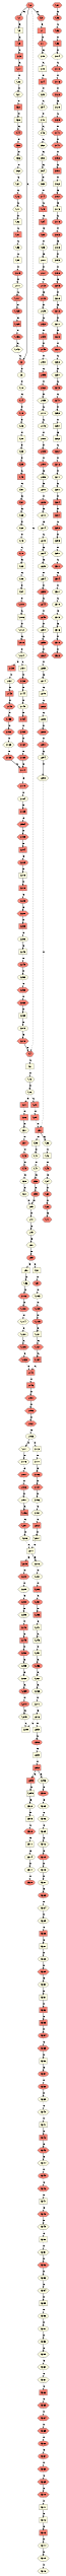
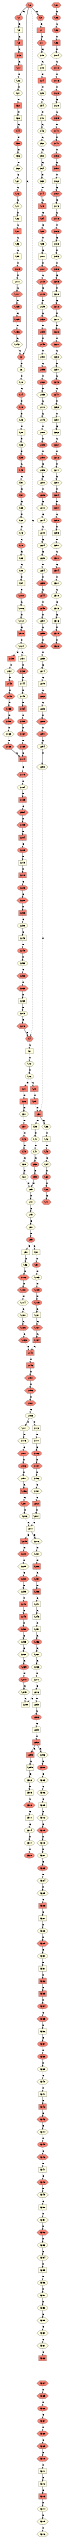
  strict digraph {
    node [fillcolor=salmon shape=ellipse style=filled]
    edge [style=bold]
    S0 [shape=hexagon]
    S1
    S2 [shape=hexagon]
    S3 [shape=hexagon]
    S4 [shape=hexagon]
    S5 [fillcolor=lightyellow shape=folder]
    S6 [fillcolor=lightyellow]
    S7 [shape=folder]
    S8 [fillcolor=lightyellow shape=folder]
    S9 [shape=folder]
    S10 [fillcolor=lightyellow]
    S11 [shape=hexagon]
    S12 [fillcolor=lightyellow shape=hexagon]
    S13 [shape=folder]
    S14
    S15 [fillcolor=lightyellow shape=hexagon]
    S16 [fillcolor=lightyellow]
    S17 [shape=folder]
    S18 [shape=hexagon]
    S19 [fillcolor=lightyellow shape=folder]
    S20 [shape=folder]
    S21 [shape=folder]
    S22 [fillcolor=lightyellow]
    S23 [fillcolor=lightyellow]
    S24 [shape=folder]
    S25 [shape=folder]
    S26 [shape=folder]
    S27 [fillcolor=lightyellow shape=hexagon]
    S28 [fillcolor=lightyellow shape=folder]
    S29 [fillcolor=lightyellow]
    S30 [shape=folder]
    S31 [fillcolor=lightyellow shape=hexagon]
    S32 [shape=folder]
    S33 [fillcolor=lightyellow]
    S34 [fillcolor=lightyellow shape=hexagon]
    S35 [fillcolor=lightyellow shape=folder]
    S36 [fillcolor=lightyellow shape=hexagon]
    S37 [shape=hexagon]
    S38 [fillcolor=lightyellow shape=folder]
    S39
    S40 [fillcolor=lightyellow shape=folder]
    S41 [fillcolor=lightyellow]
    S42 [fillcolor=lightyellow shape=folder]
    S43
    S44
    S45 [shape=folder]
    S46 [fillcolor=lightyellow]
    S47 [fillcolor=lightyellow]
    S48
    S49
    S50
    S51 [fillcolor=lightyellow]
    S52 [fillcolor=lightyellow shape=hexagon]
    S53
    S54 [fillcolor=lightyellow shape=hexagon]
    S55 [fillcolor=lightyellow]
    S56 [fillcolor=lightyellow]
    S57
    S58 [fillcolor=lightyellow]
    S59
    S60
    S61 [fillcolor=lightyellow]
    S62 [fillcolor=lightyellow shape=hexagon]
    S63 [fillcolor=lightyellow]
    S64 [fillcolor=lightyellow]
    S65 [fillcolor=lightyellow]
    S66
    S67 [fillcolor=lightyellow]
    S68 [fillcolor=lightyellow shape=hexagon]
    S69 [fillcolor=lightyellow]
    S70 [fillcolor=lightyellow shape=hexagon]
    S71 [shape=hexagon]
    S72
    S73 [fillcolor=lightyellow]
    S74
    S75 [fillcolor=lightyellow shape=hexagon]
    S77 [fillcolor=lightyellow shape=hexagon]
    S78
    S79 [shape=folder]
    S80 [fillcolor=lightyellow shape=hexagon]
    S82 [fillcolor=lightyellow shape=folder]
    S83 [fillcolor=lightyellow shape=folder]
    S84 [shape=folder]
    S85
    S81 [shape=hexagon]
    S86
    S87 [shape=folder]
    S88 [fillcolor=lightyellow]
    S89
    S90 [fillcolor=lightyellow shape=folder]
    S91 [fillcolor=lightyellow shape=folder]
    S92
    S93 [fillcolor=lightyellow]
    S94 [fillcolor=lightyellow shape=folder]
    S95 [fillcolor=lightyellow]
    S96 [fillcolor=lightyellow]
    S97
    S98 [shape=folder]
    S99 [fillcolor=lightyellow shape=folder]
    S100
    S101 [fillcolor=lightyellow shape=folder]
    S102 [shape=hexagon]
    S103 [fillcolor=lightyellow]
    S104 [fillcolor=lightyellow shape=hexagon]
    S105
    S106 [fillcolor=lightyellow shape=folder]
    S107 [shape=hexagon]
    S108 [shape=hexagon]
    S109
    S110 [shape=hexagon]
    S111 [fillcolor=lightyellow]
    S112 [fillcolor=lightyellow shape=hexagon]
    S113 [shape=hexagon]
    S114 [fillcolor=lightyellow shape=hexagon]
    S115
    S116
    S117 [shape=hexagon]
    n118 [label=S918 shape=folder]
    S119
    S120 [fillcolor=lightyellow]
    S121 [fillcolor=lightyellow shape=folder]
    S122
    S123
    S124 [fillcolor=lightyellow shape=hexagon]
    S125 [fillcolor=lightyellow]
    S126 [shape=hexagon]
    S127 [shape=hexagon]
    S128 [fillcolor=lightyellow shape=folder]
    S129 [shape=folder]
    S130 [shape=folder]
    S131 [fillcolor=lightyellow shape=folder]
    S132
    S133 [shape=hexagon]
    S134 [shape=folder]
    S135 [shape=hexagon]
    S136 [shape=hexagon]
    S137 [fillcolor=lightyellow]
    S138 [shape=hexagon]
    S139 [shape=folder]
    S140 [shape=folder]
    S141 [shape=hexagon]
    S142 [fillcolor=lightyellow shape=hexagon]
    S143 [shape=folder]
    S144 [fillcolor=lightyellow shape=folder]
    S145
    S146 [shape=folder]
    S147 [shape=hexagon]
    S148 [shape=hexagon]
    S149 [fillcolor=lightyellow]
    S150 [fillcolor=lightyellow shape=folder]
    S151 [shape=hexagon]
    S152
    S153
    S154 [shape=folder]
    S155 [shape=folder]
    S156 [shape=hexagon]
    S157 [shape=folder]
    S158 [shape=hexagon]
    S159
    S160
    S161 [shape=hexagon]
    S162 [fillcolor=lightyellow shape=folder]
    S163 [fillcolor=lightyellow shape=hexagon]
    S164
    S165 [fillcolor=lightyellow shape=hexagon]
    S166 [fillcolor=lightyellow]
    S167 [shape=hexagon]
    S168 [shape=hexagon]
    S169 [shape=hexagon]
    S170 [fillcolor=lightyellow]
    S171 [fillcolor=lightyellow shape=hexagon]
    S172 [fillcolor=lightyellow shape=folder]
    S173 [fillcolor=lightyellow shape=folder]
    S174 [shape=folder]
    S175 [fillcolor=lightyellow]
    S176 [fillcolor=lightyellow shape=hexagon]
    S177 [fillcolor=lightyellow shape=folder]
    S178
    S179 [shape=hexagon]
    S180 [fillcolor=lightyellow]
    S181 [shape=hexagon]
    S182
    S183
    S184 [fillcolor=lightyellow]
    S185
    S186
    S187 [shape=hexagon]
    S188 [fillcolor=lightyellow shape=folder]
    S189 [shape=folder]
    S190 [shape=hexagon]
    S191 [fillcolor=lightyellow shape=hexagon]
    S192 [fillcolor=lightyellow]
    S193 [fillcolor=lightyellow]
    n194 [label=S594 shape=hexagon]
    S195 [fillcolor=lightyellow shape=hexagon]
    S196 [shape=folder]
    S197 [fillcolor=lightyellow shape=hexagon]
    S198 [shape=hexagon]
    S199 [shape=hexagon]
    S200 [fillcolor=lightyellow]
    S201 [shape=hexagon]
    S202 [shape=folder]
    S203 [shape=hexagon]
    S204 [shape=folder]
    S205 [shape=hexagon]
    S206 [fillcolor=lightyellow]
    S207 [fillcolor=lightyellow shape=folder]
    S208 [fillcolor=lightyellow shape=folder]
    S209
    S210 [fillcolor=lightyellow shape=hexagon]
    S211 [fillcolor=lightyellow shape=folder]
    S212 [shape=hexagon]
    S213 [fillcolor=lightyellow shape=folder]
    S214 [fillcolor=lightyellow]
    S215 [shape=folder]
    S216 [fillcolor=lightyellow shape=hexagon]
    S217 [fillcolor=lightyellow shape=hexagon]
    S218 [shape=folder]
    S219 [fillcolor=lightyellow shape=folder]
    S220 [shape=hexagon]
    S221 [fillcolor=lightyellow]
    S222 [shape=folder]
    S223
    S224 [fillcolor=lightyellow]
    S225 [fillcolor=lightyellow shape=hexagon]
    S226 [shape=folder]
    S227 [shape=hexagon]
    S228 [shape=hexagon]
    S229 [fillcolor=lightyellow]
    S230 [shape=hexagon]
    S231
    S232 [fillcolor=lightyellow shape=hexagon]
    S233 [shape=folder]
    S234 [fillcolor=lightyellow]
    S235 [fillcolor=lightyellow shape=hexagon]
    S236 [shape=folder]
    S237 [fillcolor=lightyellow shape=hexagon]
    S238 [fillcolor=lightyellow]
    S239 [shape=hexagon]
    S240 [shape=folder]
    S241 [fillcolor=lightyellow shape=folder]
    S242
    S243 [fillcolor=lightyellow shape=folder]
    S244
    S245 [shape=folder]
    S246 [fillcolor=lightyellow shape=folder]
    S247
    S248
    S249
    S250 [shape=hexagon]
    S251 [fillcolor=lightyellow shape=folder]
    S252 [fillcolor=lightyellow]
    S253 [fillcolor=lightyellow]
    S254 [fillcolor=lightyellow shape=hexagon]
    S255 [fillcolor=lightyellow shape=hexagon]
    S256
    S257 [fillcolor=lightyellow shape=folder]
    S258 [shape=hexagon]
    S259
    S260 [fillcolor=lightyellow shape=hexagon]
    S261 [fillcolor=lightyellow]
    S262 [fillcolor=lightyellow shape=folder]
    S263 [shape=hexagon]
    S264 [shape=hexagon]
    S265
    S266 [fillcolor=lightyellow]
    S267
    S268 [fillcolor=lightyellow shape=folder]
    S269 [fillcolor=lightyellow]
    S270
    S271 [fillcolor=lightyellow]
    S272
    S273 [fillcolor=lightyellow]
    S274 [fillcolor=lightyellow]
    S275 [fillcolor=lightyellow shape=hexagon]
    S276 [fillcolor=lightyellow shape=folder]
    S277 [fillcolor=lightyellow]
    S278 [shape=hexagon]
    S279 [fillcolor=lightyellow shape=folder]
    S280 [fillcolor=lightyellow shape=folder]
    S283 [fillcolor=lightyellow shape=folder]
    S281 [fillcolor=lightyellow shape=hexagon]
    S282 [shape=folder]
    S284 [shape=folder]
    S285 [fillcolor=lightyellow shape=folder]
    S286
    S287 [shape=folder]
    S288 [shape=hexagon]
    S289 [fillcolor=lightyellow shape=folder]
    S290
    S291 [shape=hexagon]
    S292 [shape=folder]
    S293 [fillcolor=lightyellow shape=folder]
    S294 [fillcolor=lightyellow]
    S295 [shape=folder]
    S296 [fillcolor=lightyellow shape=hexagon]
    S297 [fillcolor=lightyellow shape=hexagon]
    S298 [fillcolor=lightyellow shape=hexagon]
    S299 [fillcolor=lightyellow shape=folder]
    S300
    S301 [shape=hexagon]
    S302 [fillcolor=lightyellow]
    S303 [fillcolor=lightyellow shape=hexagon]
    S304 [shape=folder]
    S305 [fillcolor=lightyellow shape=folder]
    S306 [fillcolor=lightyellow shape=hexagon]
    S307 [fillcolor=lightyellow]
    S308 [shape=hexagon]
    S309 [fillcolor=lightyellow shape=folder]
    S310 [fillcolor=lightyellow]
    S311 [fillcolor=lightyellow shape=folder]
    S312 [fillcolor=lightyellow shape=hexagon]
    S313 [fillcolor=lightyellow shape=hexagon]
    S314 [fillcolor=lightyellow]
    S315 [shape=hexagon]
    S316 [fillcolor=lightyellow shape=folder]
    S317 [fillcolor=lightyellow]
    S318 [fillcolor=lightyellow shape=hexagon]
    S319 [shape=hexagon]
    S320
    S321 [fillcolor=lightyellow]
    S322 [shape=hexagon]
    S323
    S324 [fillcolor=lightyellow shape=hexagon]
    S325 [fillcolor=lightyellow shape=hexagon]
    S326 [shape=folder]
    S327 [fillcolor=lightyellow shape=folder]
    S328 [fillcolor=lightyellow]
    S329 [shape=hexagon]
    S330 [fillcolor=lightyellow]
    S331 [fillcolor=lightyellow shape=folder]
    S332 [shape=folder]
    S333 [shape=folder]
    S334
    S335 [shape=hexagon]
    S336 [fillcolor=lightyellow shape=folder]
    S337
    S338
    S339 [fillcolor=lightyellow]
    S340 [fillcolor=lightyellow shape=hexagon]
    S341 [fillcolor=lightyellow shape=folder]
    S342 [shape=folder]
    S343 [shape=hexagon]
    S344 [fillcolor=lightyellow shape=hexagon]
    S345
    S346 [shape=hexagon]
    S347 [fillcolor=lightyellow shape=folder]
    S348 [shape=hexagon]
    S349 [fillcolor=lightyellow shape=hexagon]
    S350 [fillcolor=lightyellow shape=folder]
    S351 [fillcolor=lightyellow shape=hexagon]
    S352 [shape=hexagon]
    S353 [fillcolor=lightyellow]
    S354 [fillcolor=lightyellow shape=hexagon]
    S355 [fillcolor=lightyellow shape=folder]
    S356 [fillcolor=lightyellow]
    S357 [fillcolor=lightyellow]
    S358 [fillcolor=lightyellow]
    S359 [fillcolor=lightyellow shape=hexagon]
    S360 [fillcolor=lightyellow shape=hexagon]
    S361 [fillcolor=lightyellow shape=hexagon]
    S362 [shape=folder]
-   S363 [shape=hexagon]
    S364 [shape=hexagon]
    S365 [shape=hexagon]
    S366
    S367
    S368 [shape=hexagon]
    S369 [shape=hexagon]
    S370 [shape=hexagon]
    S371 [fillcolor=lightyellow shape=folder]
    S372 [fillcolor=lightyellow shape=folder]
    S373 [shape=folder]
    S374 [fillcolor=lightyellow]
    S375 [fillcolor=lightyellow shape=hexagon]
    S376 [fillcolor=lightyellow shape=hexagon]
    S0 -> S1 [label=G]
    S0 -> S2 [label=C]
    S0 -> S3 [label=C]
    S0 -> S4 [label=C style=dashed]
    S1 -> S5 [label=G]
    S2 -> S6 [label=T]
    S3 -> S7 [label=G style=dashed]
    S4 -> S8 [label=C style=dashed]
    S5 -> S9 [label=G]
    S6 -> S10 [label=T style=dashed]
    S7 -> S11 [label=T]
    S8 -> S12 [label=T style=dashed]
    S9 -> S13 [label=G]
    S10 -> S14 [label=G style=dashed]
    S11 -> S15 [label=G]
    S12 -> S16 [label=T]
    S13 -> S17 [label=G]
    S14 -> S18 [label=T]
    S15 -> S19 [label=C style=dashed]
    S16 -> S20 [label=C style=dashed]
    S16 -> S21 [label=T style=dashed]
    S17 -> S22 [label=A style=dashed]
    S18 -> S23 [label=T]
    S19 -> S24 [label=T style=dashed]
    S20 -> S25 [label=A style=dashed]
    S21 -> S26 [label=A style=dashed]
    S22 -> S27 [label=A]
    S23 -> S28 [label=A style=dashed]
    S24 -> S29 [label=A style=dashed]
    S25 -> S30 [label=A style=dashed]
    S26 -> S31 [label=A]
    S27 -> S32 [label=T style=dashed]
    S28 -> S33 [label=T]
    S29 -> S34 [label=C style=dashed]
    S30 -> S35 [label=A style=dashed]
    S30 -> S36 [label=G]
    S31 -> S37 [label=A style=dashed]
    S32 -> S38 [label=A]
    S33 -> S39 [label=T]
    S34 -> S40 [label=T style=dashed]
    S35 -> S41 [label=A]
    S36 -> S42 [label=A style=dashed]
    S37 -> S43 [label=A style=dashed]
    S38 -> S44 [label=G]
    S39 -> S45 [label=C]
    S40 -> S46 [label=C]
    S41 -> S47 [label=A style=dashed]
    S42 -> S48 [label=A style=dashed]
    S43 -> S49 [label=A]
    S44 -> S50 [label=T style=dashed]
    S45 -> S51 [label=G style=dashed]
    S46 -> S52 [label=C style=dashed]
    S47 -> S53 [label=G]
    S48 -> S54 [label=G style=dashed]
    S49 -> S55 [label=G style=dashed]
    S50 -> S56 [label=A]
    S51 -> S57 [label=G]
    S52 -> S58 [label=G style=dashed]
    S53 -> S59 [label=T]
    S54 -> S60 [label=T]
    S55 -> S61 [label=T]
    S56 -> S62 [label=T style=dashed]
    S57 -> S63 [label=G]
    S58 -> S64 [label=G]
    S59 -> S65 [label=A]
    S60 -> S66 [label=A]
    S61 -> S65 [label=A style=dashed]
    S62 -> S67 [label=C style=dashed]
    S63 -> S68 [label=A]
    S64 -> S69 [label=T]
    S65 -> S70 [label=A]
    S66 -> S71 [label=G]
    S67 -> S72 [label=C style=dashed]
    S68 -> S73 [label=A style=dashed]
    S69 -> S74 [label=A style=dashed]
    S70 -> S75 [label=G]
    S72 -> S77 [label=C]
    S73 -> S78 [label=C style=dashed]
    S74 -> S79 [label=C]
    S75 -> S80 [label=G]
    S77 -> S82 [label=T]
    S78 -> S83 [label=G]
    S79 -> S84 [label=G style=dashed]
    S80 -> S85 [label=T]
    S82 -> S87 [label=C style=dashed]
    S83 -> S88 [label=G style=dashed]
    S84 -> S89 [label=G style=dashed]
    S85 -> S90 [label=G style=dashed]
    S85 -> S91 [label=C style=dashed]
    S81 -> S86 [label=C]
    S86 -> S92 [label=C style=dashed]
    S87 -> S93 [label=C style=dashed]
    S88 -> S94 [label=T]
    S89 -> S95 [label=T style=dashed]
    S90 -> S96 [label=T]
    S91 -> S97 [label=T style=dashed]
    S92 -> S98 [label=T style=dashed]
    S93 -> S99 [label=C style=dashed]
    S94 -> S100 [label=T style=dashed]
    S95 -> S101 [label=G]
    S96 -> S102 [label=A]
    S97 -> S103 [label=A style=dashed]
    S98 -> S104 [label=T]
    S99 -> S105 [label=A style=dashed]
    S100 -> S106 [label=C]
    S101 -> S107 [label=T]
    S102 -> S108 [label=A]
    S103 -> S109 [label=A style=dashed]
    S104 -> S110 [label=C style=dashed]
    S105 -> S111 [label=A]
    S106 -> S112 [label=A]
    S107 -> S113 [label=C style=dashed]
    S108 -> S114 [label=A style=dashed]
    S109 -> S115 [label=A]
    S110 -> S116 [label=A style=dashed]
    S111 -> S117 [label=C]
    S112 -> n118 [label=G]
    S113 -> S119 [label=G]
    S114 -> S120 [label=C style=dashed]
    S115 -> S121 [label=C]
    S116 -> S122 [label=T style=dashed]
    S117 -> S123 [label=A]
    n118 -> S124 [label=T style=dashed]
    S119 -> S125 [label=T]
    S120 -> S126 [label=G]
    S121 -> S127 [label=G]
    S122 -> S128 [label=G]
    S123 -> S129 [label=G style=dashed]
    S124 -> S130 [label=T style=dashed]
    S124 -> S131 [label=C style=dashed]
    S125 -> S132 [label=C]
    S126 -> S133 [label=C style=dashed]
    S127 -> S134 [label=C]
    S128 -> S135 [label=C style=dashed]
    S129 -> S136 [label=T style=dashed]
    S130 -> S137 [label=A style=dashed]
    S131 -> S138 [label=A]
    S132 -> S139 [label=T style=dashed]
    S133 -> S140 [label=C style=dashed]
    S134 -> S140 [label=C style=dashed]
    S135 -> S141 [label=T style=dashed]
    S136 -> S142 [label=C]
    S137 -> S143 [label=T]
    S138 -> S144 [label=T]
    S139 -> S145 [label=T]
    S140 -> S146 [label=T style=dashed]
    S141 -> S147 [label=T]
    S142 -> S2 [label=C style=dashed]
    S143 -> S148 [label=T]
    S144 -> S149 [label=T]
    S145 -> S150 [label=A style=dashed]
    S146 -> S151 [label=A]
    S147 -> S152 [label=A style=dashed]
    S148 -> S153 [label=T]
    S149 -> S154 [label=T]
    S150 -> S155 [label=C style=dashed]
    S151 -> S156 [label=A]
    S152 -> S157 [label=C]
    S153 -> S158 [label=A]
    S154 -> S159 [label=A style=dashed]
    S155 -> S160 [label=A style=dashed]
    S156 -> S161 [label=A]
    S157 -> S162 [label=A style=dashed]
    S158 -> S163 [label=A style=dashed]
    S159 -> S164 [label=A]
    S160 -> S165 [label=A]
    S161 -> S166 [label=G style=dashed]
    S162 -> S167 [label=G]
    S163 -> S168 [label=T style=dashed]
    S164 -> S169 [label=T style=dashed]
    S165 -> S170 [label=C]
    S166 -> S171 [label=A]
    S166 -> S172 [label=T style=dashed]
    S167 -> S173 [label=G]
    S168 -> S174 [label=C]
    S169 -> S174 [label=C]
    S170 -> S175 [label=C]
    S171 -> S176 [label=A]
    S172 -> S177 [label=A style=dashed]
    S173 -> S178 [label=C]
    S174 -> S179 [label=G style=dashed]
    S175 -> S180 [label=T style=dashed]
    S176 -> S181 [label=G style=dashed]
    S177 -> S182 [label=G]
    S178 -> S183 [label=A style=dashed]
    S179 -> S184 [label=A style=dashed]
    S180 -> S185 [label=T]
-   S181 -> S186 [label=T style=dashed]
+   S181 -> S186 [label=T]
    S182 -> S187 [label=T]
    S183 -> S188 [label=G]
    S184 -> S189 [label=A]
    S185 -> S190 [label=A style=dashed]
    S186 -> S191 [label=T]
    S187 -> S192 [label=T]
    S188 -> S193 [label=T]
    S189 -> n194 [label=G style=dashed]
    S190 -> S195 [label=G]
    S191 -> S196 [label=C]
    S192 -> S197 [label=C style=dashed]
    S193 -> S198 [label=T style=dashed]
    n194 -> S199 [label=T]
    S195 -> S200 [label=G]
    S196 -> S201 [label=G style=dashed]
    S197 -> S202 [label=G style=dashed]
    S198 -> S203 [label=G]
    S199 -> S204 [label=A]
    S200 -> S205 [label=A style=dashed]
    S201 -> S206 [label=A]
    S202 -> S207 [label=A]
    S203 -> S208 [label=A]
    S204 -> S209 [label=G style=dashed]
    S205 -> S210 [label=G]
    S206 -> S211 [label=G style=dashed]
    S207 -> S211 [label=G style=dashed]
    S208 -> S212 [label=G]
    S209 -> S213 [label=T]
    S210 -> S214 [label=G style=dashed]
    S211 -> S215 [label=G style=dashed]
    S211 -> S216 [label=G]
    S212 -> S217 [label=A]
    S213 -> S218 [label=T]
    S214 -> S219 [label=C style=dashed]
    S215 -> S220 [label=A style=dashed]
    S216 -> S221 [label=A style=dashed]
    S217 -> S222 [label=A]
    S218 -> S223 [label=G style=dashed]
    S219 -> S224 [label=G]
    S220 -> S225 [label=A style=dashed]
    S221 -> S226 [label=A style=dashed]
    S222 -> S227 [label=A style=dashed]
    S223 -> S228 [label=G]
    S224 -> S229 [label=G]
    S225 -> S230 [label=G style=dashed]
    S226 -> S231 [label=C style=dashed]
    S227 -> S232 [label=C style=dashed]
    S228 -> S233 [label=A]
    S229 -> S234 [label=T style=dashed]
    S230 -> S235 [label=T]
    S231 -> S236 [label=A]
    S232 -> S237 [label=A]
    S233 -> S238 [label=C style=dashed]
    S234 -> S239 [label=T]
    S235 -> S240 [label=A style=dashed]
    S236 -> S241 [label=C style=dashed]
    S237 -> S242 [label=C]
    S238 -> S243 [label=C]
    S239 -> S244 [label=C]
    S240 -> S245 [label=G]
    S241 -> S246 [label=G]
    S242 -> S247 [label=C style=dashed]
    S243 -> S248 [label=T style=dashed]
    S244 -> S249 [label=T style=dashed]
    S245 -> S250 [label=T]
    S246 -> S251 [label=T style=dashed]
    S247 -> S252 [label=T]
    S248 -> S253 [label=A]
    S249 -> S254 [label=A]
    S250 -> S255 [label=C]
    S251 -> S256 [label=C]
    S252 -> S257 [label=T style=dashed]
    S253 -> S258 [label=C style=dashed]
    S254 -> S259 [label=C]
    S255 -> S260 [label=G]
    S256 -> S261 [label=G]
    S257 -> S262 [label=G]
    S258 -> S263 [label=A style=dashed]
    S259 -> S264 [label=A]
    S260 -> S265 [label=G]
    S261 -> S266 [label=G]
    S262 -> S267 [label=C style=dashed]
    S263 -> S268 [label=A]
    S264 -> S269 [label=A style=dashed]
    S265 -> S270 [label=A style=dashed]
    S266 -> S271 [label=A style=dashed]
    S267 -> S272 [label=T style=dashed]
    S268 -> S273 [label=T]
    S269 -> S274 [label=G]
    S270 -> S275 [label=G]
    S271 -> S276 [label=G style=dashed]
    S272 -> S277 [label=A]
    S273 -> S278 [label=G]
    S274 -> S279 [label=G style=dashed]
    S275 -> S280 [label=G style=dashed]
    S276 -> S280 [label=G style=dashed]
    S276 -> S283 [label=A style=dashed]
    S277 -> S281 [label=C]
    S278 -> S4 [label=C]
    S279 -> S282 [label=C style=dashed]
    S283 -> S286 [label=C]
    S281 -> S284 [label=A]
    S282 -> S285 [label=C style=dashed]
    S284 -> S287 [label=T]
    S285 -> S288 [label=T]
    S286 -> S289 [label=G style=dashed]
    S287 -> S290 [label=C style=dashed]
    S288 -> S291 [label=T style=dashed]
    S289 -> S292 [label=A style=dashed]
    S290 -> S293 [label=A]
    S291 -> S294 [label=C]
    S292 -> S295 [label=C]
    S292 -> S296 [label=G]
    S293 -> S297 [label=T style=dashed]
    S294 -> S298 [label=A]
    S295 -> S299 [label=C]
    S296 -> S300 [label=C]
    S297 -> S301 [label=C style=dashed]
    S298 -> S30 [label=A style=dashed]
    S299 -> S302 [label=G]
    S300 -> S303 [label=G style=dashed]
    S301 -> S304 [label=G style=dashed]
    S302 -> S305 [label=A]
    S303 -> S306 [label=G style=dashed]
    S304 -> S307 [label=T style=dashed]
    S305 -> S308 [label=C style=dashed]
    S306 -> S309 [label=C style=dashed]
    S307 -> S310 [label=C style=dashed]
    S308 -> S311 [label=G style=dashed]
    S309 -> S312 [label=G]
    S310 -> S313 [label=G style=dashed]
    S311 -> S314 [label=G style=dashed]
    S312 -> S315 [label=G]
    S313 -> S316 [label=G]
    S314 -> S317 [label=T]
    S315 -> S318 [label=T]
    S316 -> S319 [label=T]
    S317 -> S320 [label=A style=dashed]
    S318 -> S321 [label=A]
    S319 -> S322 [label=T]
    S321 -> S323 [label=G]
    S323 -> S324 [label=A style=dashed]
    S324 -> S325 [label=A]
    S325 -> S326 [label=C style=dashed]
    S326 -> S327 [label=C]
    S327 -> S328 [label=T]
    S328 -> S329 [label=A]
    S329 -> S330 [label=G]
    S330 -> S331 [label=A]
    S331 -> S332 [label=T]
    S332 -> S333 [label=G]
    S333 -> S334 [label=A]
    S334 -> S335 [label=C style=dashed]
    S335 -> S336 [label=T]
    S336 -> S337 [label=G]
    S337 -> S338 [label=A style=dashed]
    S338 -> S339 [label=T]
    S339 -> S340 [label=G style=dashed]
    S340 -> S341 [label=A style=dashed]
    S341 -> S342 [label=G]
    S342 -> S343 [label=G]
    S343 -> S344 [label=G]
    S344 -> S345 [label=T style=dashed]
    S345 -> S346 [label=C style=dashed]
    S346 -> S347 [label=T style=dashed]
    S347 -> S348 [label=G style=dashed]
    S348 -> S349 [label=A]
    S349 -> S350 [label=C style=dashed]
    S350 -> S351 [label=T style=dashed]
    S351 -> S352 [label=T]
    S352 -> S353 [label=T]
    S353 -> S354 [label=C]
    S354 -> S355 [label=A]
    S355 -> S356 [label=A style=dashed]
    S356 -> S357 [label=T]
    S357 -> S358 [label=T]
    S358 -> S359 [label=C]
    S359 -> S360 [label=G style=dashed]
    S360 -> S361 [label=C style=dashed]
    S361 -> S362 [label=C style=dashed]
-   S362 -> S363 [label=G style=dashed]
-   S363 -> S364 [label=A style=dashed]
    S364 -> S365 [label=T style=dashed]
    S365 -> S366 [label=T style=dashed]
    S366 -> S367 [label=G style=dashed]
    S367 -> S368 [label=T style=dashed]
    S368 -> S369 [label=C style=dashed]
    S369 -> S370 [label=G]
    S370 -> S371 [label=T style=dashed]
    S371 -> S372 [label=C]
    S372 -> S373 [label=G]
    S373 -> S374 [label=A]
    S374 -> S375 [label=T]
    S375 -> S376 [label=A style=dashed]
  }
